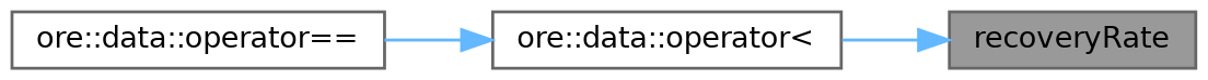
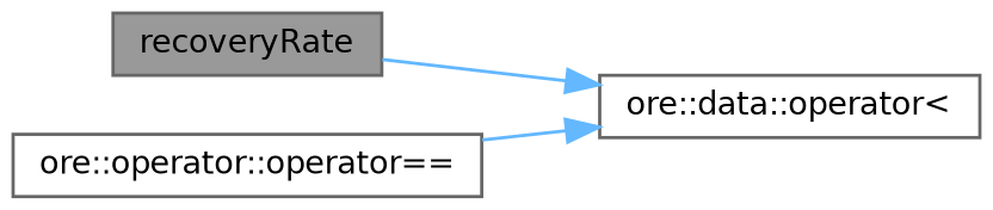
  digraph {
    rankdir=RL
    node [color=grey40 fillcolor=white fontname=Helvetica fontsize=10 shape=box style=filled]
    edge [color=steelblue1 dir=back fontname=Helvetica fontsize=10 labelfontname=Helvetica labelfontsize=10 style=solid]
    n1 [color=gray40 fillcolor=grey60 fontcolor=black height=0.2 label=recoveryRate width=0.4]
    n2 [height=0.2 label="ore::data::operator\<" width=0.4]
-   n3 [height=0.2 label="ore::data::operator==" width=0.4]
-   n1 -> n2
+   n3 [height=0.2 label="ore::operator::operator==" width=0.4]
+   n2 -> n1
    n2 -> n3
  }
